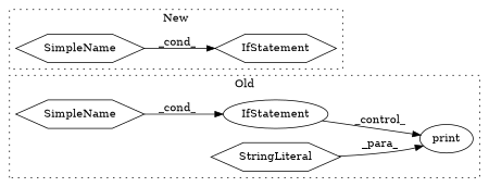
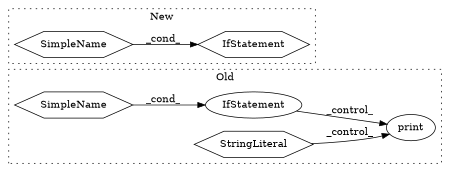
  digraph {
    fontname="DejaVu Serif"
    rankdir=LR
    node [a=25 fontname="DejaVu Serif" shape=hexagon]
    edge [fontname="DejaVu Serif"]
    n1 [a=32 l="6,1" label=print s="5869,5924" shape=ellipse]
    n2 [l="4,2" label=IfStatement s="5758,5789" shape=ellipse]
    n3 [a=42 label=SimpleName]
    n4 [a=45 l=49 label=StringLiteral s=5875]
    n5 [l="4,2" label=IfStatement s="5606,5642"]
    n6 [a=42 label=SimpleName]
    subgraph cluster_1 {
      label=Old
      style=dotted
      n1
      n2
      n3
      n4
    }
    subgraph cluster_2 {
      label=New
      style=dotted
      n5
      n6
    }
    n2 -> n1 [label=_control_]
    n3 -> n2 [label=_cond_]
-   n4 -> n1 [label=_para_]
+   n4 -> n1 [label=_control_]
    n6 -> n5 [label=_cond_]
  }
